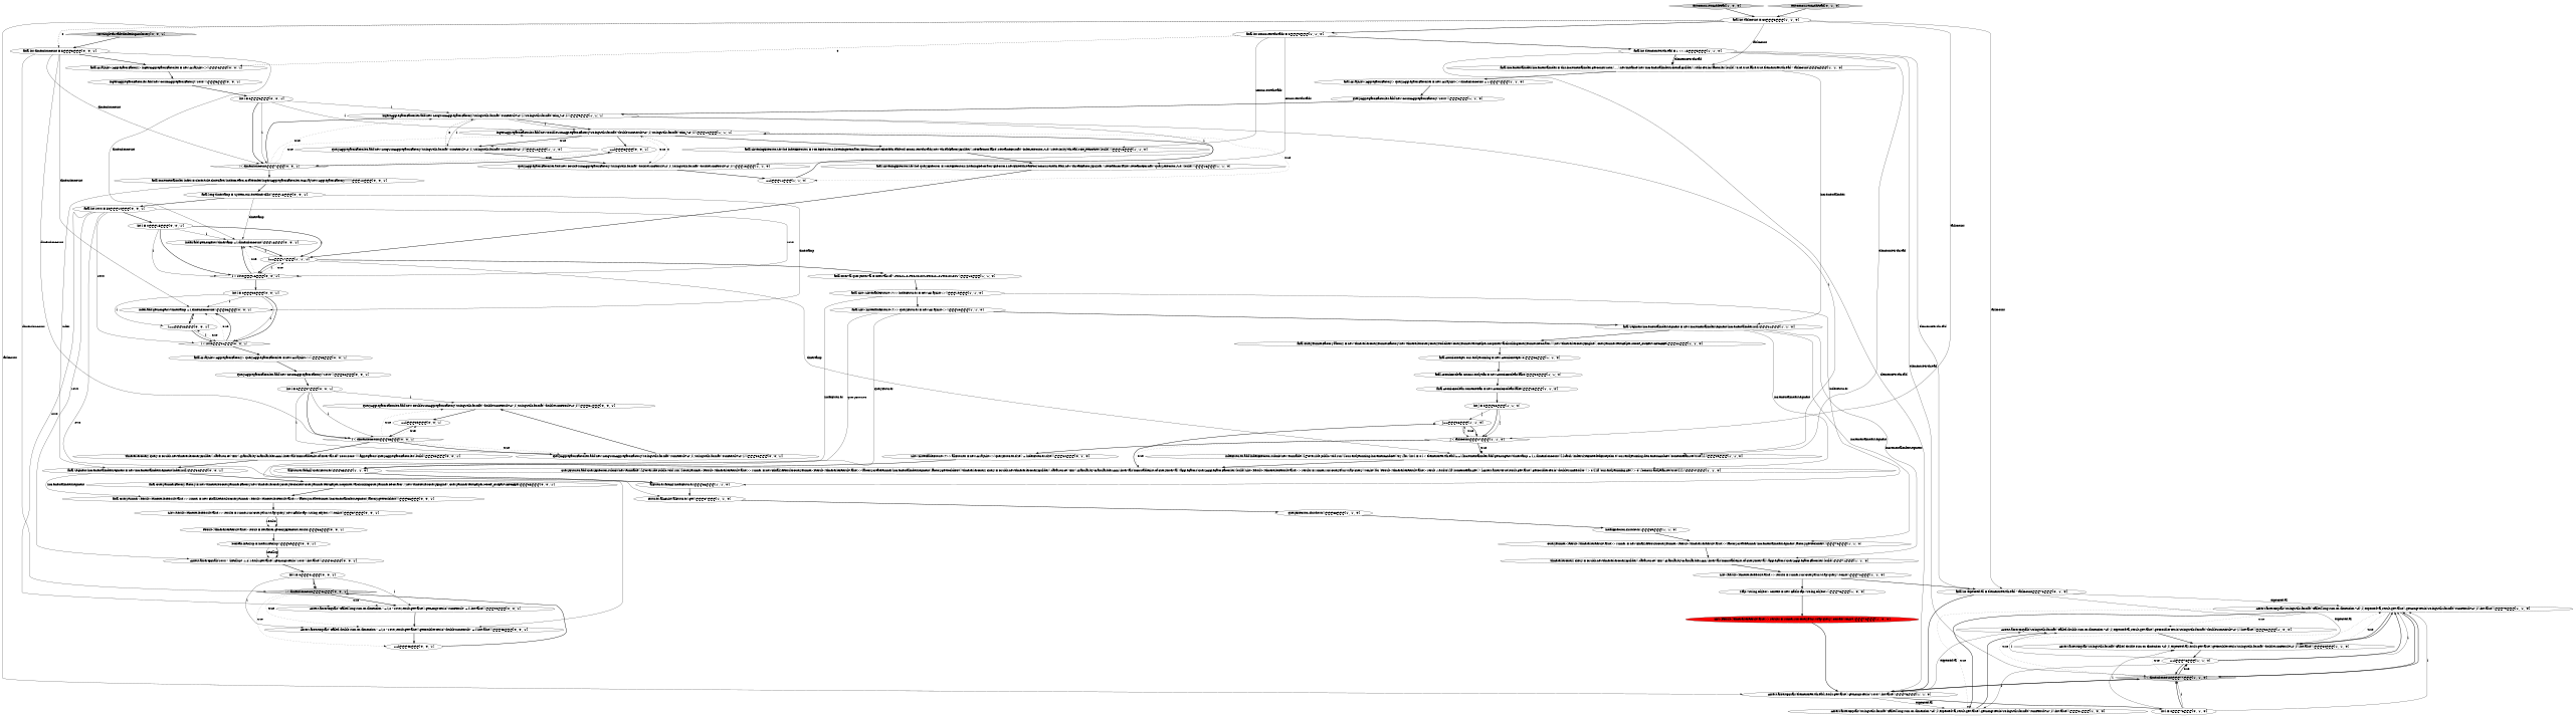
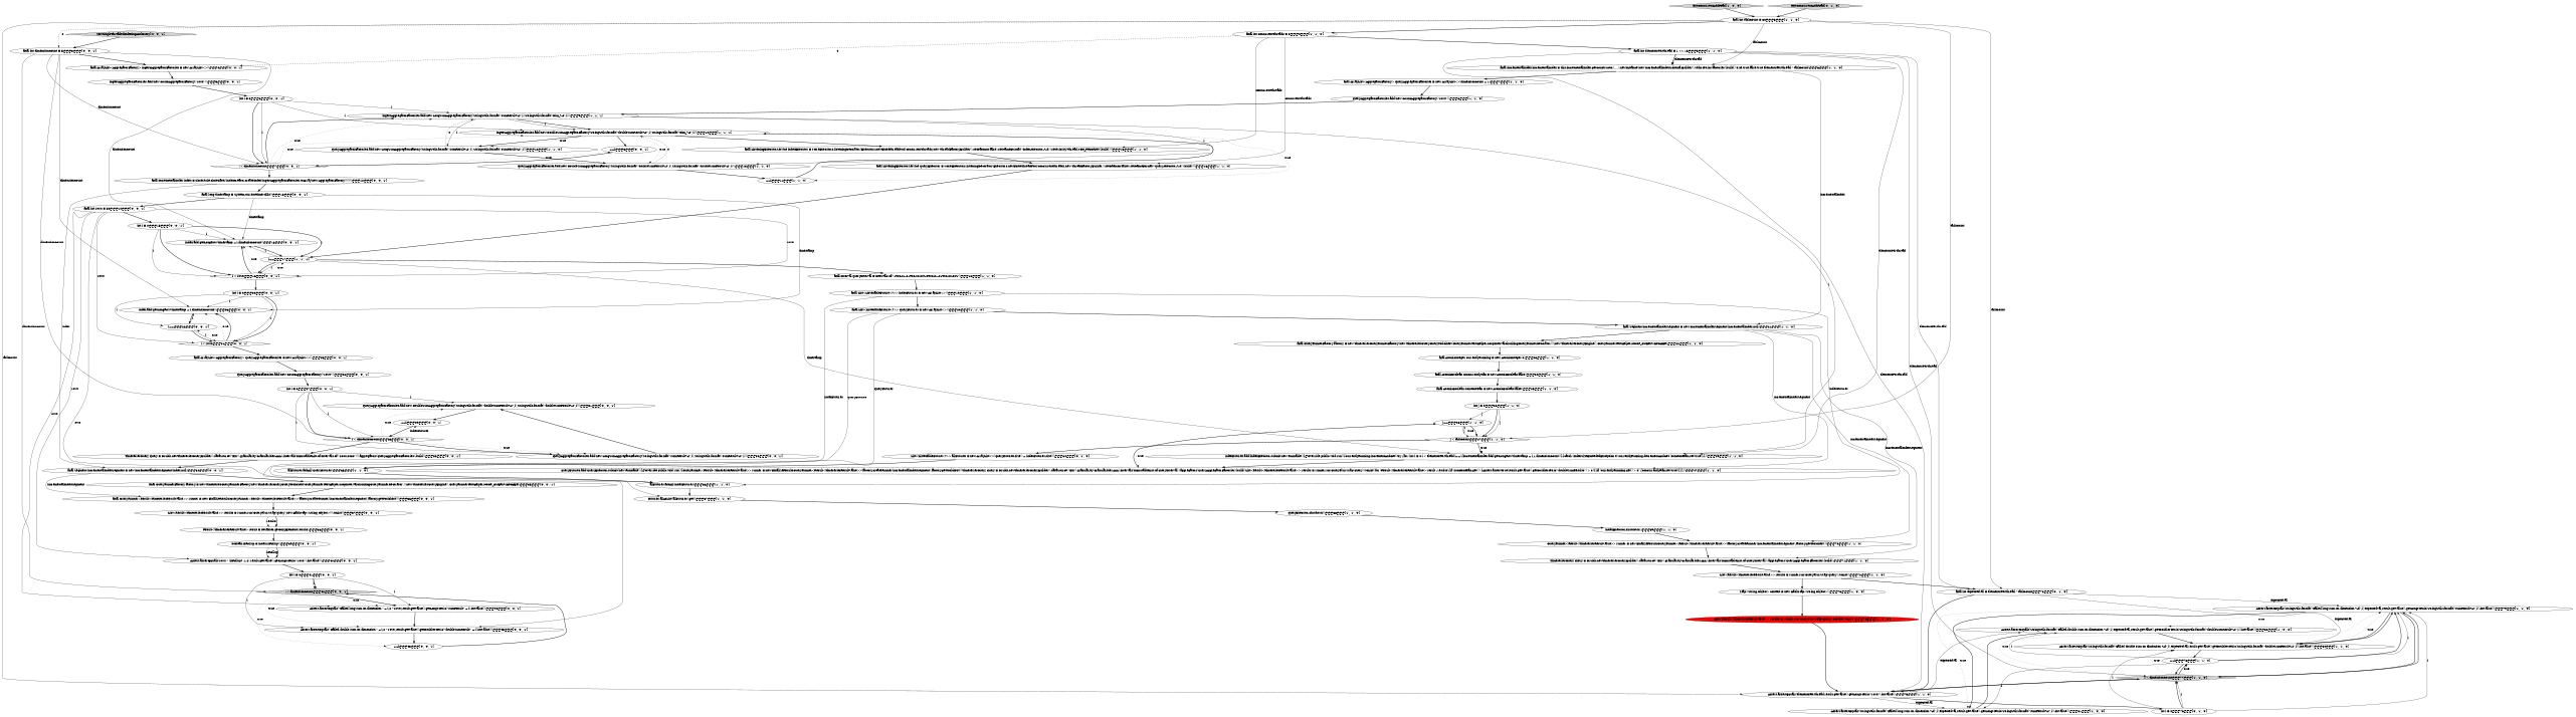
  digraph {
    node [fillcolor=white shape=ellipse style=filled]
    edge [style=bold]
    n1 [label="final AtomicInteger currentlyRunning = new AtomicInteger(0)@@@23@@@['1', '1', '0']"]
    n2 [label="final AtomicBoolean concurrentlyRan = new AtomicBoolean(false)@@@24@@@['1', '1', '0']"]
    n3 [label="final AtomicBoolean someoneRan = new AtomicBoolean(false)@@@25@@@['1', '1', '0']"]
    n4 [label="i < dimensionCount@@@7@@@['0', '0', '1']" shape=diamond]
    n5 [label="ingestAggregatorFactories.add(new LongSumAggregatorFactory(StringUtils.format(\"sumResult%s\",i),StringUtils.format(\"Dim_%s\",i)))@@@9@@@['1', '1', '1']"]
    n6 [label="++i@@@8@@@['0', '0', '1']"]
    n7 [label="ingestAggregatorFactories.add(new DoubleSumAggregatorFactory(StringUtils.format(\"doubleSumResult%s\",i),StringUtils.format(\"Dim_%s\",i)))@@@10@@@['1', '1', '1']"]
    n8 [label="final IncrementalIndex index = closerRule.closeLater(indexCreator.createIndex(ingestAggregatorFactories.toArray(new AggregatorFactory(((()))@@@12@@@['0', '0', '1']"]
    n9 [label="indexFutures.add(indexExecutor.submit(new Runnable(){@Override public void run(){currentlyRunning.incrementAndGet()try {for (int i = 0 i < elementsPerThread i++){incrementalIndex.add(getLongRow(timestamp + i,1,dimensionCount))}}catch (IndexSizeExceededException e) currentlyRunning.decrementAndGet()someoneRan.set(true)}}))@@@29@@@['1', '1', '0']"]
    n10 [label="queryAggregatorFactories.add(new LongSumAggregatorFactory(StringUtils.format(\"sumResult%s\",i),StringUtils.format(\"sumResult%s\",i)))@@@12@@@['1', '1', '0']"]
    n11 [label="queryAggregatorFactories.add(new DoubleSumAggregatorFactory(StringUtils.format(\"doubleSumResult%s\",i),StringUtils.format(\"doubleSumResult%s\",i)))@@@13@@@['1', '1', '0']"]
    n12 [label="++i@@@11@@@['1', '1', '0']"]
    n13 [label="final ListeningExecutorService indexExecutor = MoreExecutors.listeningDecorator(Executors.newFixedThreadPool(concurrentThreads,new ThreadFactoryBuilder().setDaemon(false).setNameFormat(\"index-executor-%d\").setPriority(Thread.MIN_PRIORITY).build()))@@@15@@@['1', '1', '0']"]
    n14 [label="final Segment incrementalIndexSegment = new IncrementalIndexSegment(index,null)@@@34@@@['0', '0', '1']"]
    n15 [label="final long timestamp = System.currentTimeMillis()@@@13@@@['0', '0', '1']"]
    n16 [label="Assert.assertEquals(StringUtils.format(\"Failed long sum on dimension %d\",i),expectedVal,result.getValue().getLongMetric(StringUtils.format(\"sumResult%s\",i)).intValue())@@@79@@@['1', '1', '0']"]
    n17 [label="Assert.assertEquals(StringUtils.format(\"Failed double sum on dimension %d\",i),expectedVal,result.getValue().getDoubleMetric(StringUtils.format(\"doubleSumResult%s\",i)).intValue())@@@82@@@['1', '0', '0']"]
    n18 [label="Assert.assertEquals(StringUtils.format(\"Failed double sum on dimension %d\",i),expectedVal,result.getValue().getDoubleMetric(StringUtils.format(\"doubleSumResult%s\",i)).intValue())@@@80@@@['1', '1', '0']"]
    n19 [label="Assert.assertEquals(StringUtils.format(\"Failed long sum on dimension %d\",i),expectedVal,result.getValue().getLongMetric(StringUtils.format(\"sumResult%s\",i)).intValue())@@@81@@@['1', '0', '0']"]
    n20 [fillcolor=lightgray label="i < dimensionCount@@@77@@@['1', '1', '0']" shape=diamond]
    n21 [label="++i@@@78@@@['1', '1', '0']"]
    n22 [label="Assert.assertEquals(elementsPerThread,result.getValue().getLongMetric(\"rows\").intValue())@@@75@@@['1', '1', '0']"]
    n23 [label="int i = 0@@@27@@@['0', '0', '1']"]
    n24 [label="queryAggregatorFactories.add(new DoubleSumAggregatorFactory(StringUtils.format(\"doubleSumResult%s\",i),StringUtils.format(\"doubleSumResult%s\",i)))@@@31@@@['0', '0', '1']"]
    n25 [label="queryAggregatorFactories.add(new LongSumAggregatorFactory(StringUtils.format(\"sumResult%s\",i),StringUtils.format(\"sumResult%s\",i)))@@@30@@@['0', '0', '1']"]
    n26 [label="i < dimensionCount@@@28@@@['0', '0', '1']" shape=diamond]
    n27 [label="++i@@@29@@@['0', '0', '1']"]
    n28 [label="TimeseriesQuery query = Druids.newTimeseriesQueryBuilder().dataSource(\"xxx\").granularity(Granularities.ALL).intervals(ImmutableList.of(Intervals.of(\"2000/2030\"))).aggregators(queryAggregatorFactories).build()@@@33@@@['0', '0', '1']"]
    n29 [label="queryFutures.add(queryExecutor.submit(new Runnable(){@Override public void run(){QueryRunner<Result<TimeseriesResultValue>> runner = new FinalizeResultsQueryRunner<Result<TimeseriesResultValue>>(factory.createRunner(incrementalIndexSegment),factory.getToolchest())TimeseriesQuery query = Druids.newTimeseriesQueryBuilder().dataSource(\"xxx\").granularity(Granularities.ALL).intervals(ImmutableList.of(queryInterval)).aggregators(queryAggregatorFactories).build()List<Result<TimeseriesResultValue>> results = runner.run(QueryPlus.wrap(query)).toList()for (Result<TimeseriesResultValue> result : results){if (someoneRan.get()) {Assert.assertTrue(result.getValue().getDoubleMetric(\"doubleSumResult0\") > 0)}}if (currentlyRunning.get() > 0) {concurrentlyRan.set(true)}}}))@@@47@@@['1', '1', '0']"]
    n30 [label="j++@@@28@@@['1', '1', '0']"]
    n31 [label="final int expectedVal = elementsPerThread * taskCount@@@73@@@['0', '1', '0']"]
    n32 [label="int i = 0@@@76@@@['0', '1', '0']"]
    n33 [label="i < rows@@@21@@@['0', '0', '1']" shape=diamond]
    n34 [label="final ArrayList<AggregatorFactory> queryAggregatorFactories = new ArrayList<>()@@@25@@@['0', '0', '1']"]
    n35 [label="i++@@@22@@@['0', '0', '1']"]
    n36 [label="index.add(getLongRow(timestamp + i,dimensionCount))@@@23@@@['0', '0', '1']"]
    n37 [label="queryAggregatorFactories.add(new CountAggregatorFactory(\"rows\"))@@@26@@@['0', '0', '1']"]
    n38 [label="TimeseriesQuery query = Druids.newTimeseriesQueryBuilder().dataSource(\"xxx\").granularity(Granularities.ALL).intervals(ImmutableList.of(queryInterval)).aggregators(queryAggregatorFactories).build()@@@71@@@['1', '1', '0']"]
    n39 [label="List<Result<TimeseriesResultValue>> results = runner.run(QueryPlus.wrap(query)).toList()@@@72@@@['1', '1', '0']"]
    n40 [label="Map<String,Object> context = new HashMap<String,Object>()@@@73@@@['1', '0', '0']"]
    n41 [label="int j = 0@@@26@@@['1', '1', '0']"]
    n42 [label="j < taskCount@@@27@@@['1', '1', '0']" shape=diamond]
    n43 [fillcolor=lightgray label="testConcurrentAddRead['1', '0', '0']" shape=diamond]
    n44 [label="final int taskCount = 30@@@3@@@['1', '1', '0']"]
    n45 [label="final IncrementalIndex incrementalIndex = this.incrementalIndex.getConstructor(,,,,,).newInstance(new IncrementalIndexSchema.Builder().withMetrics(factories).build(),true,true,false,true,elementsPerThread * taskCount)@@@6@@@['1', '1', '0']"]
    n46 [label="final int concurrentThreads = 3@@@4@@@['1', '1', '0']"]
    n47 [label="final int dimensionCount = 5@@@3@@@['0', '0', '1']"]
    n48 [label="ingestAggregatorFactories.add(new CountAggregatorFactory(\"rows\"))@@@5@@@['0', '0', '1']"]
    n49 [label="int i = 0@@@6@@@['0', '0', '1']"]
    n50 [label="final int elementsPerThread = 1 << 15@@@5@@@['1', '1', '0']"]
    n51 [label="final Segment incrementalIndexSegment = new IncrementalIndexSegment(incrementalIndex,null)@@@21@@@['1', '1', '0']"]
    n52 [label="final ArrayList<AggregatorFactory> queryAggregatorFactories = new ArrayList<>(dimensionCount + 1)@@@7@@@['1', '1', '0']"]
    n53 [fillcolor=lightgray label="i < dimensionCount@@@42@@@['0', '0', '1']" shape=diamond]
    n54 [label="Assert.assertEquals(\"Failed long sum on dimension \" + i,2 * rows,result.getValue().getLongMetric(\"sumResult\" + i).intValue())@@@44@@@['0', '0', '1']"]
    n55 [label="Assert.assertEquals(\"Failed double sum on dimension \" + i,2 * rows,result.getValue().getDoubleMetric(\"doubleSumResult\" + i).intValue())@@@45@@@['0', '0', '1']"]
    n56 [label="++i@@@43@@@['0', '0', '1']"]
    n57 [label="i < rows@@@16@@@['0', '0', '1']" shape=diamond]
    n58 [label="index.add(getLongRow(timestamp + i,dimensionCount))@@@18@@@['0', '0', '1']"]
    n59 [label="int i = 0@@@20@@@['0', '0', '1']"]
    n60 [label="i++@@@17@@@['1', '1', '1']"]
    n61 [label="final Interval queryInterval = Intervals.of(\"1900-01-01T00:00:00Z/2900-01-01T00:00:00Z\")@@@18@@@['1', '1', '0']"]
    n62 [label="int i = 0@@@15@@@['0', '0', '1']"]
    n63 [label="indexExecutor.shutdown()@@@69@@@['1', '1', '0']"]
    n64 [label="QueryRunner<Result<TimeseriesResultValue>> runner = new FinalizeResultsQueryRunner<Result<TimeseriesResultValue>>(factory.createRunner(incrementalIndexSegment),factory.getToolchest())@@@70@@@['1', '1', '0']"]
    n65 [label="final ArrayList<AggregatorFactory> ingestAggregatorFactories = new ArrayList<>()@@@4@@@['0', '0', '1']"]
    n66 [label="final ListeningExecutorService queryExecutor = MoreExecutors.listeningDecorator(Executors.newFixedThreadPool(concurrentThreads,new ThreadFactoryBuilder().setDaemon(false).setNameFormat(\"query-executor-%d\").build()))@@@16@@@['1', '1', '0']"]
    n67 [label="List<ListenableFuture<?>> allFutures = new ArrayList<>(queryFutures.size() + indexFutures.size())@@@64@@@['0', '1', '0']"]
    n68 [label="final QueryRunnerFactory factory = new TimeseriesQueryRunnerFactory(new TimeseriesQueryQueryToolChest(QueryRunnerTestHelper.noopIntervalChunkingQueryRunnerDecorator()),new TimeseriesQueryEngine(),QueryRunnerTestHelper.NOOP_QUERYWATCHER)@@@35@@@['0', '0', '1']"]
    n69 [label="final QueryRunner<Result<TimeseriesResultValue>> runner = new FinalizeResultsQueryRunner<Result<TimeseriesResultValue>>(factory.createRunner(incrementalIndexSegment),factory.getToolchest())@@@36@@@['0', '0', '1']"]
    n70 [label="List<Result<TimeseriesResultValue>> results = runner.run(QueryPlus.wrap(query),new HashMap<String,Object>()).toList()@@@37@@@['0', '0', '1']"]
    n71 [fillcolor=red label="List<Result<TimeseriesResultValue>> results = runner.run(QueryPlus.wrap(query),context).toList()@@@74@@@['1', '0', '0']"]
    n72 [fillcolor=lightgray label="testSingleThreadedIndexingAndQuery['0', '0', '1']" shape=diamond]
    n73 [fillcolor=lightgray label="testConcurrentAddRead['0', '1', '0']" shape=diamond]
    n74 [label="final List<ListenableFuture<?>> indexFutures = new ArrayList<>()@@@19@@@['1', '1', '0']"]
    n75 [label="final List<ListenableFuture<?>> queryFutures = new ArrayList<>()@@@20@@@['1', '1', '0']"]
    n76 [label="Futures.allAsList(allFutures).get()@@@67@@@['1', '1', '0']"]
    n77 [label="allFutures.addAll(indexFutures)@@@66@@@['1', '1', '0']"]
    n78 [label="allFutures.addAll(queryFutures)@@@65@@@['1', '1', '0']"]
    n79 [label="queryExecutor.shutdown()@@@68@@@['1', '1', '0']"]
    n80 [label="final QueryRunnerFactory factory = new TimeseriesQueryRunnerFactory(new TimeseriesQueryQueryToolChest(QueryRunnerTestHelper.noopIntervalChunkingQueryRunnerDecorator()),new TimeseriesQueryEngine(),QueryRunnerTestHelper.NOOP_QUERYWATCHER)@@@22@@@['1', '1', '0']"]
    n81 [label="Assert.assertEquals(rows * (isRollup? 1: 2),result.getValue().getLongMetric(\"rows\").intValue())@@@40@@@['0', '0', '1']"]
    n82 [label="int i = 0@@@41@@@['0', '0', '1']"]
    n83 [label="Result<TimeseriesResultValue> result = Iterables.getOnlyElement(results)@@@38@@@['0', '0', '1']"]
    n84 [label="boolean isRollup = index.isRollup()@@@39@@@['0', '0', '1']"]
    n85 [label="final int rows = 50@@@14@@@['0', '0', '1']"]
    n86 [label="queryAggregatorFactories.add(new CountAggregatorFactory(\"rows\"))@@@8@@@['1', '1', '0']"]
    n1 -> n2
    n2 -> n3
    n3 -> n41
    n4 -> n5
    n4 -> n5 [label=true style=dotted]
    n4 -> n6 [label=true style=dotted]
    n4 -> n7 [label=true style=dotted]
    n4 -> n8
    n5 -> n7
    n5 -> n7 [label=i style=solid]
    n5 -> n9 [label=i style=solid]
    n5 -> n10 [label=i style=solid]
    n5 -> n11 [label=i style=solid]
    n6 -> n4
    n7 -> n6
    n7 -> n10
    n7 -> n10 [label=true style=dotted]
    n7 -> n11 [label=true style=dotted]
    n7 -> n12 [label=true style=dotted]
    n7 -> n13
    n8 -> n14 [label=index style=solid]
    n8 -> n15
    n9 -> n29
    n10 -> n5 [label=0 style=dashed]
    n10 -> n11
    n11 -> n7 [label=0 style=dashed]
    n11 -> n12
    n12 -> n7
    n13 -> n66
    n14 -> n68
    n14 -> n69 [label=incrementalIndexSegment style=solid]
    n15 -> n36 [label=timestamp style=solid]
    n15 -> n58 [label=timestamp style=solid]
    n15 -> n85
    n16 -> n17 [label=true style=dotted]
    n16 -> n18 [label=true style=dotted]
    n16 -> n18
    n16 -> n19 [label=true style=dotted]
    n16 -> n19
    n16 -> n20
    n17 -> n18
    n18 -> n16
    n18 -> n21
    n19 -> n17
    n20 -> n16 [label=true style=dotted]
    n20 -> n16
    n20 -> n18 [label=true style=dotted]
    n20 -> n21
    n20 -> n21 [label=true style=dotted]
    n20 -> n22
    n21 -> n16
    n21 -> n16 [label=i style=solid]
    n21 -> n17 [label=i style=solid]
    n21 -> n19 [label=i style=solid]
    n21 -> n20
    n22 -> n17 [label=expectedVal style=solid]
    n22 -> n19 [label=expectedVal style=solid]
    n22 -> n20
    n22 -> n32
    n23 -> n24 [label=i style=solid]
    n23 -> n25 [label=i style=solid]
    n23 -> n26
    n23 -> n26 [label=i style=solid]
    n24 -> n27
    n25 -> n24
    n26 -> n24 [label=true style=dotted]
    n26 -> n25 [label=true style=dotted]
    n26 -> n25
-   n26 -> n27 [label=true style=dotted]
+   n26 -> n27 [label=indexFutures style=dotted]
    n26 -> n28
    n27 -> n26
    n28 -> n14
    n29 -> n30
    n30 -> n42
    n30 -> n42 [label=j style=solid]
    n31 -> n16 [label=expectedVal style=solid]
    n31 -> n18 [label=expectedVal style=solid]
    n31 -> n22
    n32 -> n16 [label=i style=solid]
    n32 -> n18 [label=i style=solid]
    n32 -> n20 [label=i style=solid]
    n32 -> n20
    n33 -> n34
    n33 -> n35 [label=true style=dotted]
    n33 -> n36 [label=true style=dotted]
    n33 -> n36
    n34 -> n37
    n35 -> n33
    n35 -> n33 [label=i style=solid]
    n35 -> n36 [label=i style=solid]
    n36 -> n35
    n37 -> n23
    n38 -> n39
    n39 -> n31
    n39 -> n40
    n40 -> n71
    n41 -> n30 [label=j style=solid]
    n41 -> n42
    n41 -> n42 [label=j style=solid]
    n42 -> n9 [label=true style=dotted]
    n42 -> n9
    n42 -> n29 [label=true style=dotted]
    n42 -> n30 [label=true style=dotted]
    n42 -> n67
    n43 -> n44
    n44 -> n22 [label=taskCount style=solid]
    n44 -> n31 [label=taskCount style=solid]
    n44 -> n42 [label=taskCount style=solid]
    n44 -> n45 [label=taskCount style=solid]
    n44 -> n46
    n44 -> n47 [label=0 style=dashed]
    n45 -> n51 [label=incrementalIndex style=solid]
    n45 -> n52
    n46 -> n13 [label=concurrentThreads style=solid]
    n46 -> n50
    n46 -> n65 [label=0 style=dashed]
    n46 -> n66 [label=concurrentThreads style=solid]
    n47 -> n4 [label=dimensionCount style=solid]
    n47 -> n26 [label=dimensionCount style=solid]
    n47 -> n36 [label=dimensionCount style=solid]
    n47 -> n53 [label=dimensionCount style=solid]
    n47 -> n58 [label=dimensionCount style=solid]
    n47 -> n65
    n48 -> n49
    n49 -> n4 [label=i style=solid]
    n49 -> n4
    n49 -> n5 [label=i style=solid]
    n49 -> n7 [label=i style=solid]
    n50 -> n9 [label=elementsPerThread style=solid]
    n50 -> n20 [label=elementsPerThread style=solid]
    n50 -> n22 [label=elementsPerThread style=solid]
    n50 -> n31 [label=elementsPerThread style=solid]
    n50 -> n45
    n50 -> n45 [label=elementsPerThread style=solid]
    n51 -> n29 [label=incrementalIndexSegment style=solid]
    n51 -> n38 [label=incrementalIndexSegment style=solid]
    n51 -> n64 [label=incrementalIndexSegment style=solid]
    n51 -> n80
    n52 -> n86
    n53 -> n54
    n53 -> n54 [label=true style=dotted]
    n53 -> n55 [label=true style=dotted]
    n53 -> n56 [label=true style=dotted]
    n54 -> n55
    n55 -> n56
    n56 -> n53
    n57 -> n58
    n57 -> n58 [label=true style=dotted]
    n57 -> n59
    n57 -> n60 [label=true style=dotted]
    n58 -> n60
    n59 -> n33 [label=i style=solid]
    n59 -> n33
    n59 -> n35 [label=i style=solid]
    n59 -> n36 [label=i style=solid]
    n60 -> n9 [label=timestamp style=solid]
    n60 -> n57
    n60 -> n57 [label=i style=solid]
    n60 -> n58 [label=i style=solid]
    n60 -> n61
    n61 -> n74
    n62 -> n57 [label=i style=solid]
    n62 -> n57
    n62 -> n58 [label=i style=solid]
    n62 -> n60 [label=i]
    n63 -> n64
    n64 -> n38
    n65 -> n48
    n66 -> n60
    n67 -> n78
    n68 -> n69
    n69 -> n70
    n70 -> n83
    n70 -> n83 [label=results style=solid]
    n71 -> n22
    n72 -> n47
    n73 -> n44
    n74 -> n75
    n74 -> n76 [label=indexFutures style=solid]
    n74 -> n77 [label=indexFutures style=solid]
    n75 -> n51
    n75 -> n77 [label=queryFutures style=solid]
    n75 -> n78 [label=queryFutures style=solid]
    n76 -> n79
    n77 -> n76
    n78 -> n77
    n79 -> n63
    n80 -> n1
    n81 -> n82
    n82 -> n53 [label=i style=solid]
    n82 -> n53
    n82 -> n54 [label=i style=solid]
    n82 -> n55 [label=i style=solid]
    n83 -> n84
    n84 -> n81 [label=isRollup style=solid]
    n84 -> n81
    n85 -> n33 [label=rows style=solid]
    n85 -> n54 [label=rows style=solid]
    n85 -> n55 [label=rows style=solid]
    n85 -> n57 [label=rows style=solid]
    n85 -> n62
    n85 -> n81 [label=rows style=solid]
    n86 -> n5
  }
